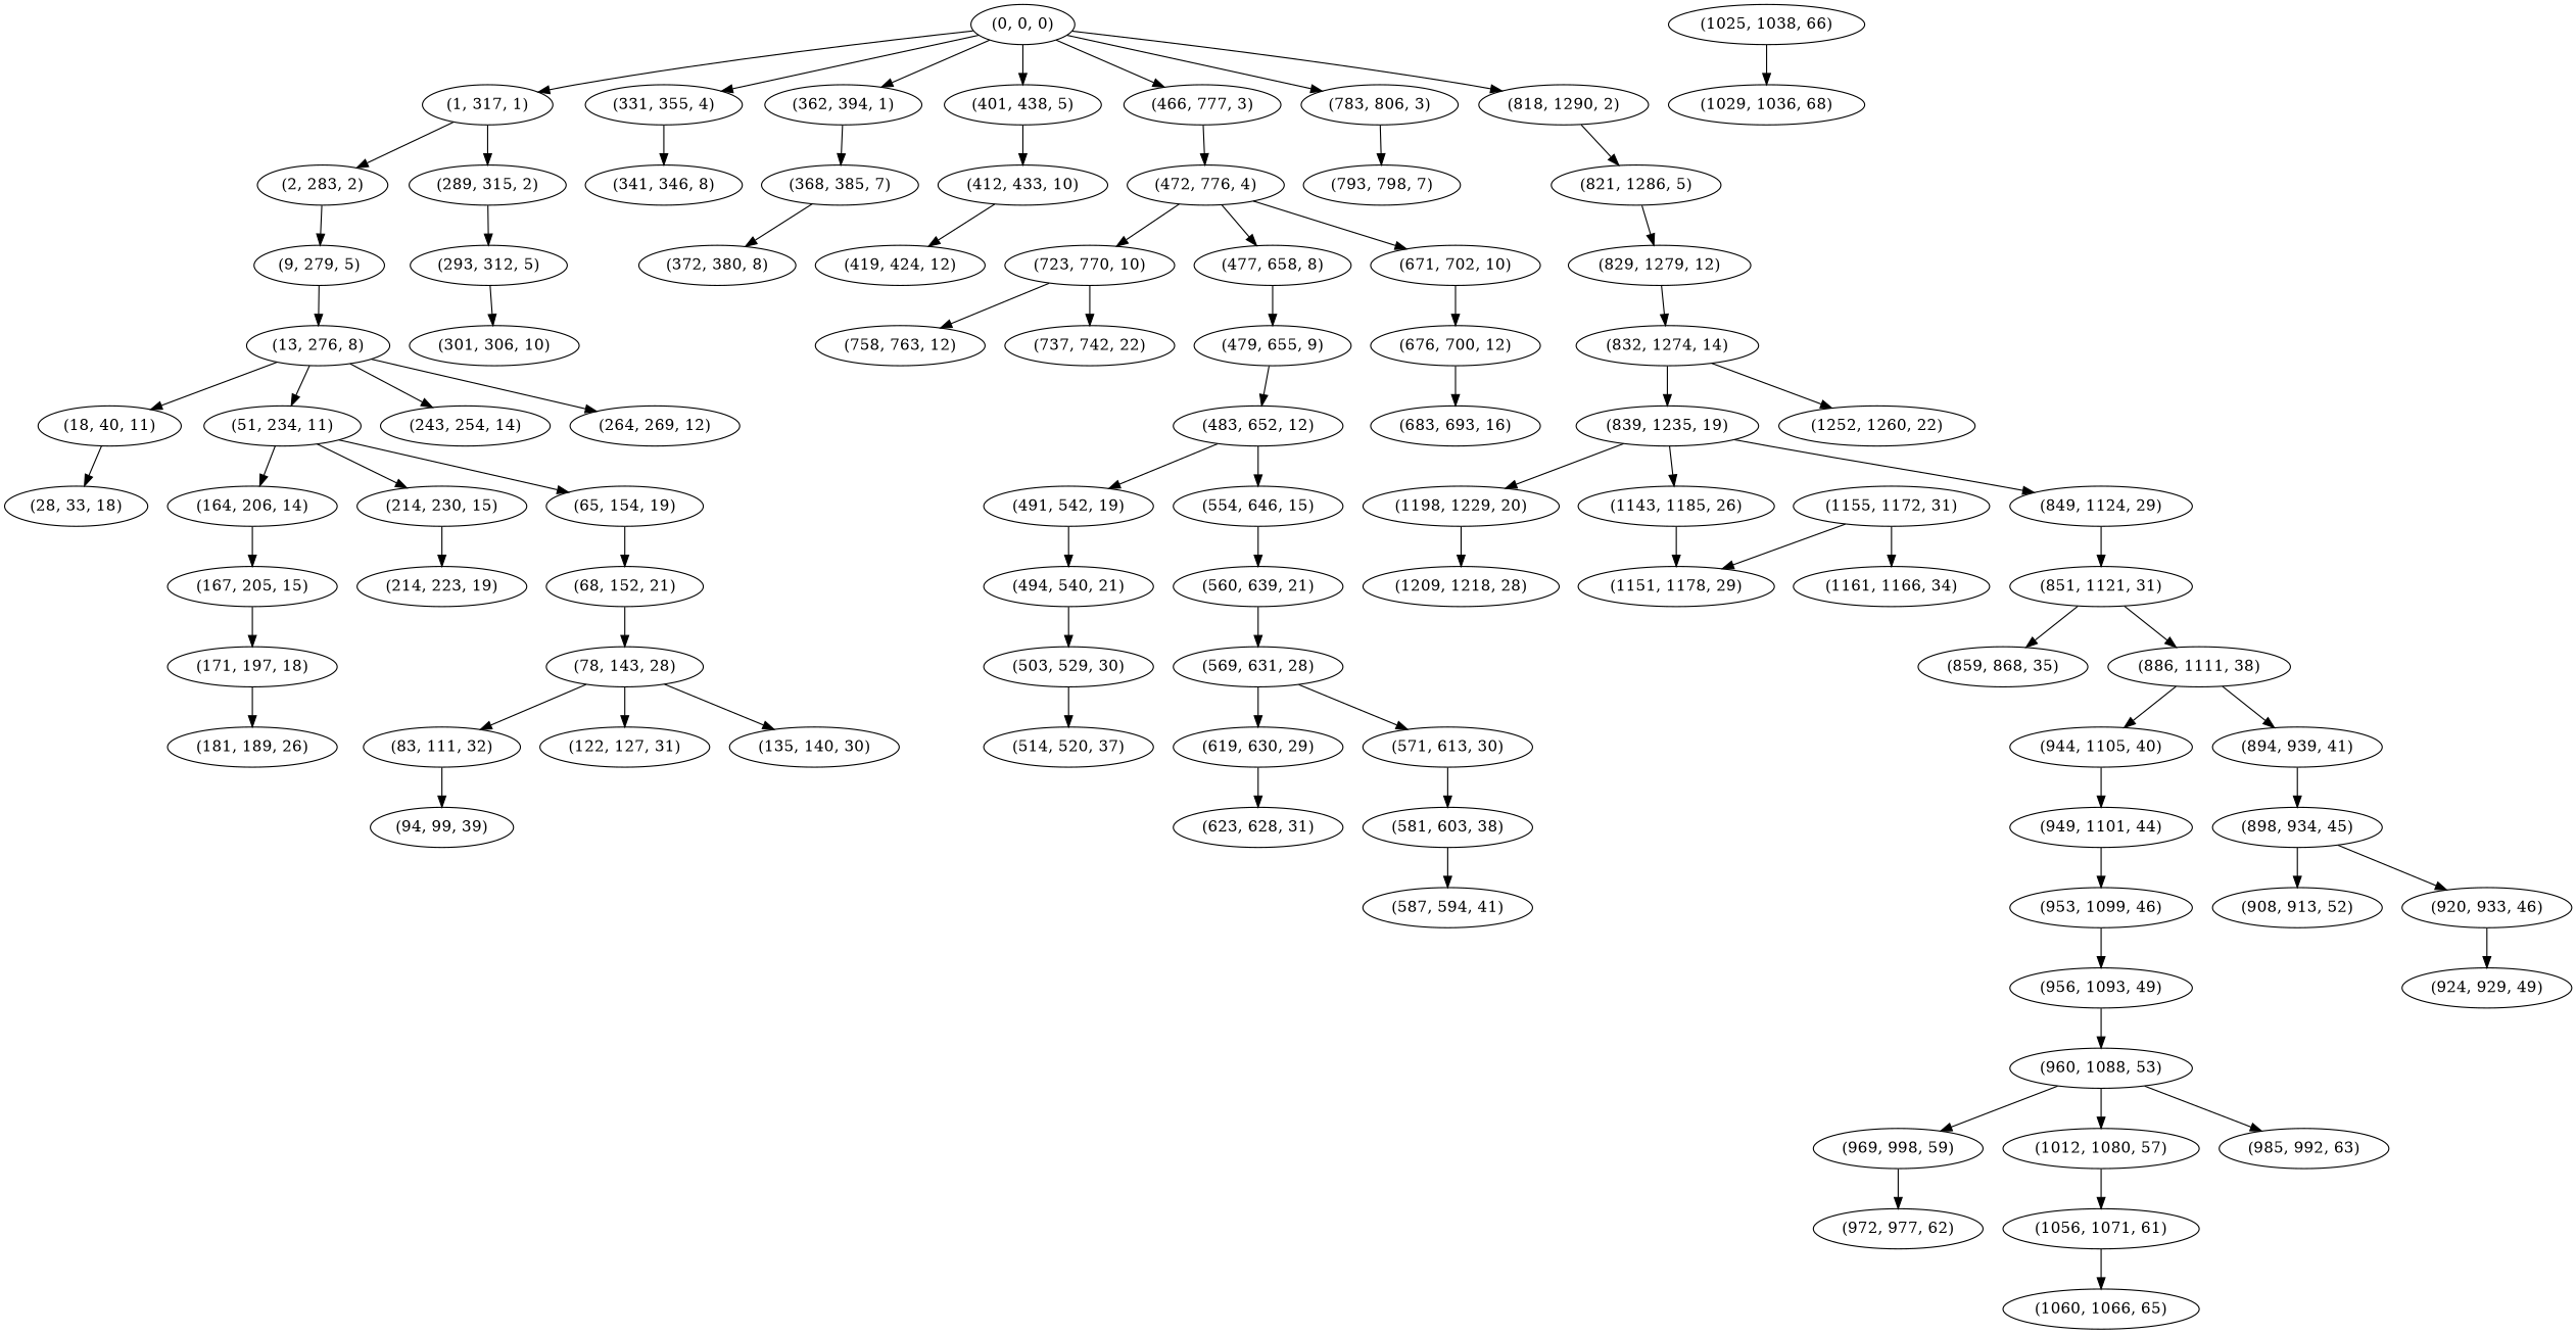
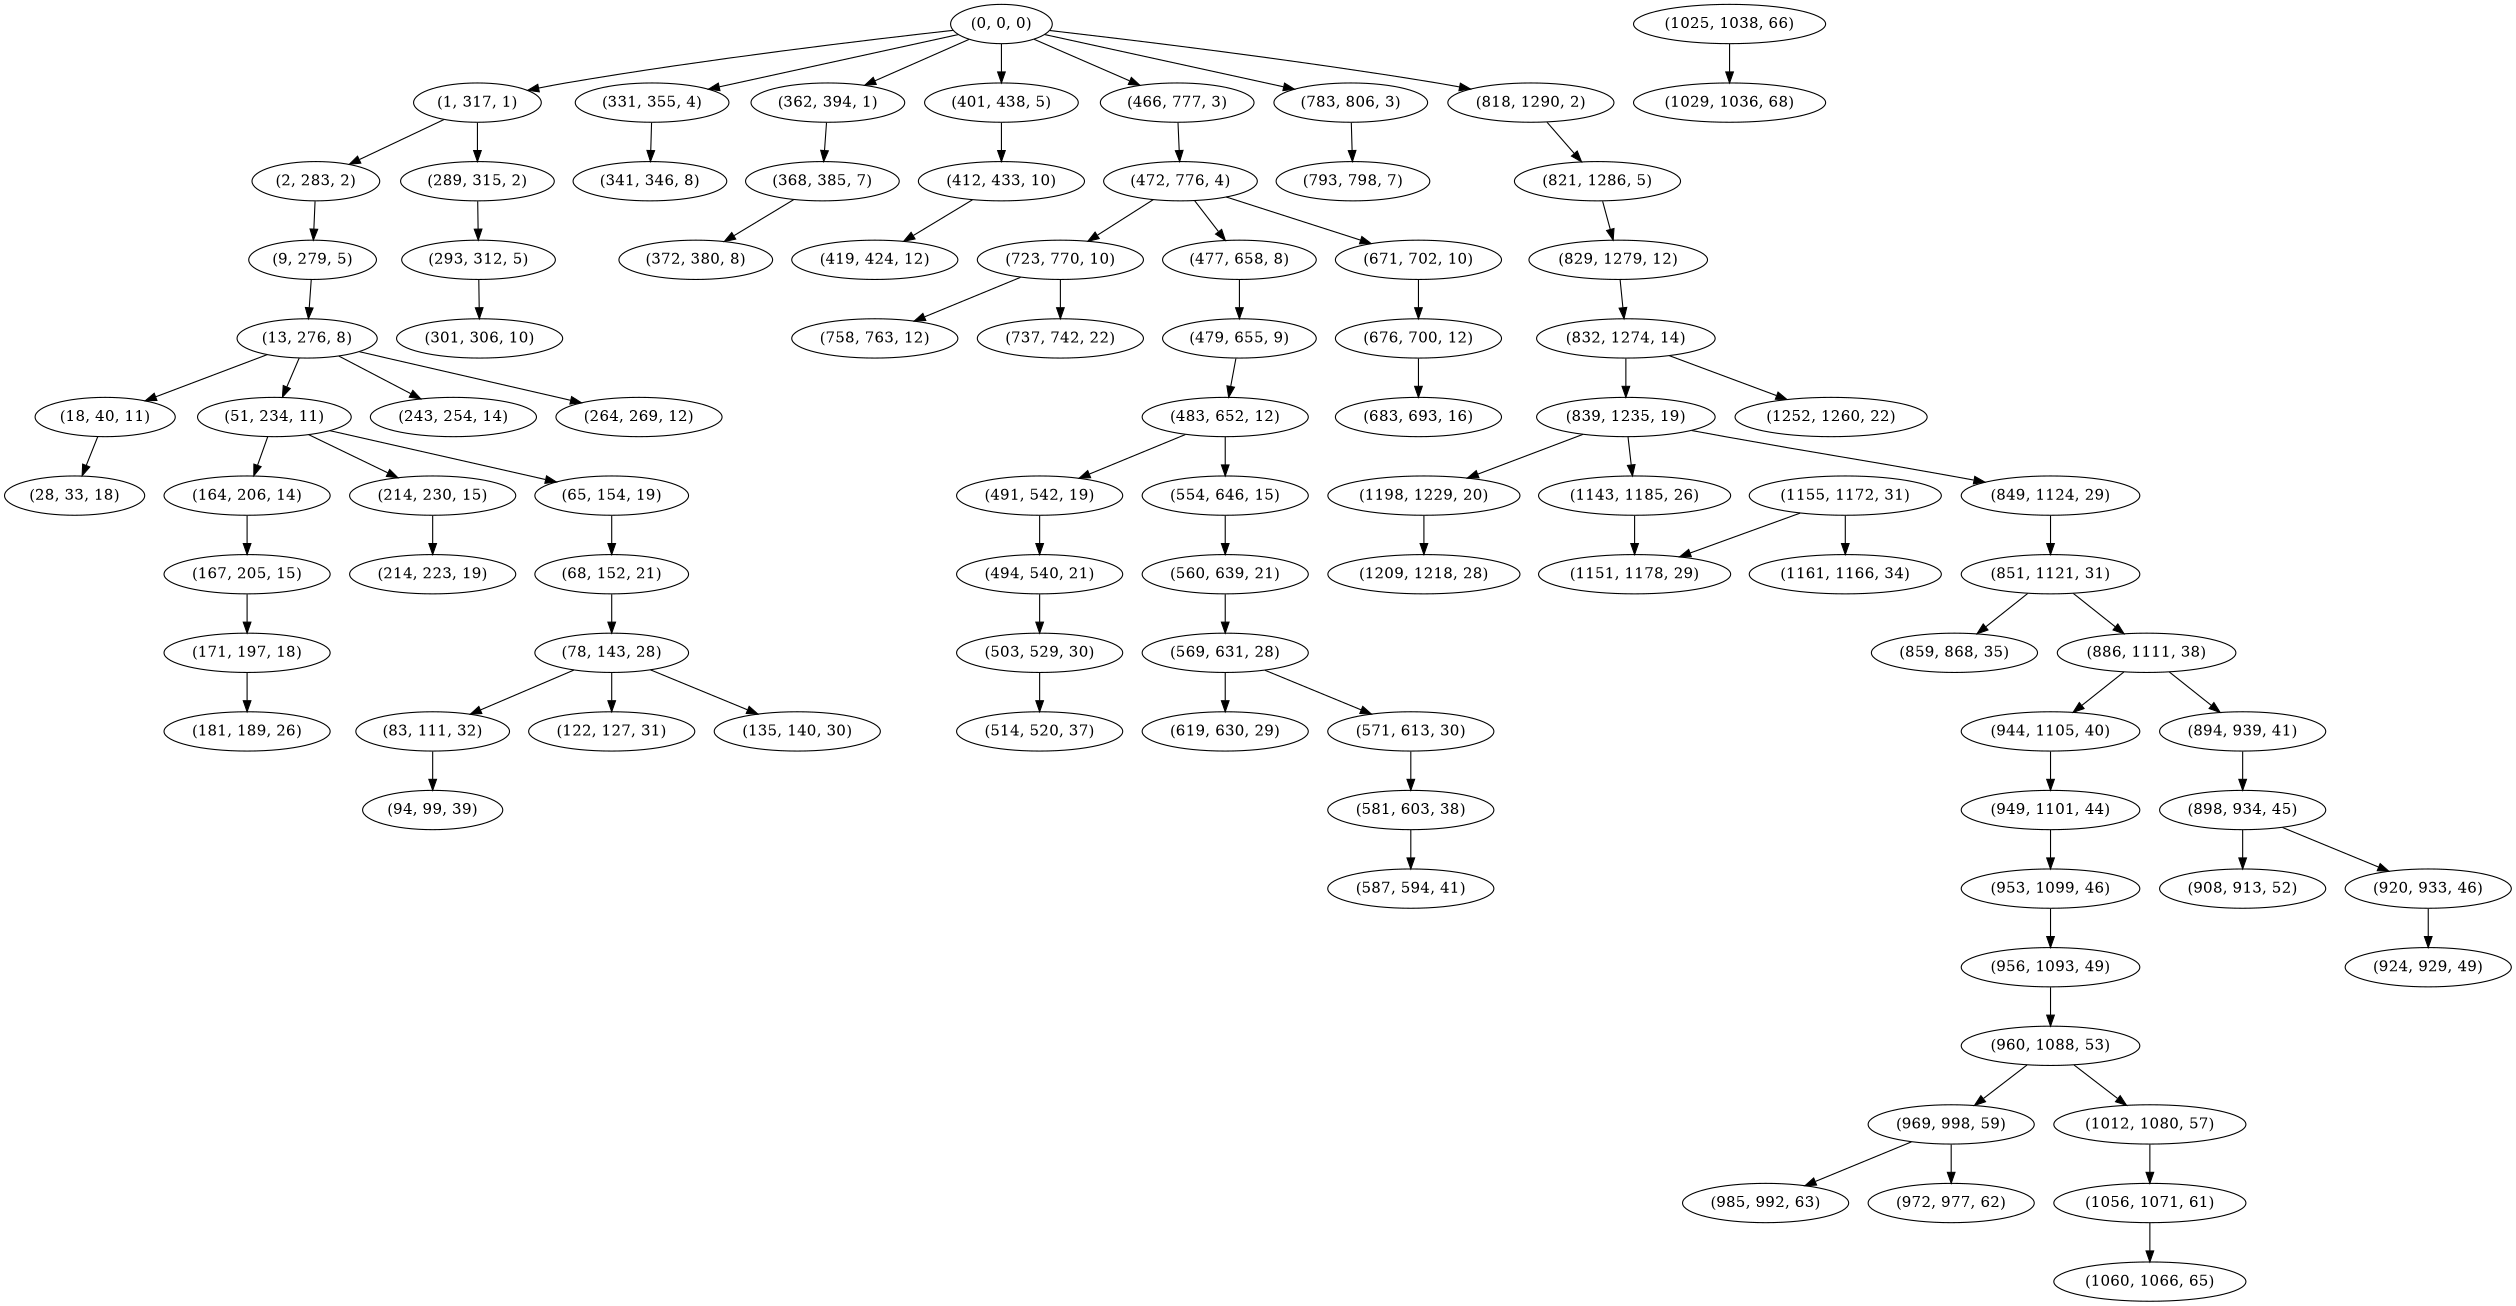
  digraph {
    fontname="DejaVu Serif"
    node [fontname="DejaVu Serif"]
    edge [fontname="DejaVu Serif"]
    "(0, 0, 0)"
    "(1, 317, 1)"
    "(331, 355, 4)"
    "(362, 394, 1)"
    "(401, 438, 5)"
    "(466, 777, 3)"
    "(783, 806, 3)"
    "(818, 1290, 2)"
    "(2, 283, 2)"
    "(289, 315, 2)"
    "(341, 346, 8)"
    "(368, 385, 7)"
    "(412, 433, 10)"
    "(472, 776, 4)"
    "(793, 798, 7)"
    "(821, 1286, 5)"
    "(9, 279, 5)"
    "(293, 312, 5)"
    "(13, 276, 8)"
    "(18, 40, 11)"
    "(51, 234, 11)"
    "(243, 254, 14)"
    "(264, 269, 12)"
    "(28, 33, 18)"
    "(65, 154, 19)"
    "(164, 206, 14)"
    "(214, 230, 15)"
    "(68, 152, 21)"
    "(167, 205, 15)"
    n30 [label="(214, 223, 19)"]
    "(78, 143, 28)"
    "(83, 111, 32)"
    "(122, 127, 31)"
    "(135, 140, 30)"
    "(94, 99, 39)"
    "(171, 197, 18)"
    "(181, 189, 26)"
    "(301, 306, 10)"
    "(372, 380, 8)"
    "(419, 424, 12)"
    "(477, 658, 8)"
    "(671, 702, 10)"
    "(723, 770, 10)"
    "(479, 655, 9)"
    "(676, 700, 12)"
    "(737, 742, 22)"
    "(758, 763, 12)"
    "(483, 652, 12)"
    "(491, 542, 19)"
    "(554, 646, 15)"
    "(494, 540, 21)"
    "(560, 639, 21)"
    "(503, 529, 30)"
    "(514, 520, 37)"
    "(569, 631, 28)"
    "(571, 613, 30)"
    "(619, 630, 29)"
    "(581, 603, 38)"
-   "(623, 628, 31)"
    "(587, 594, 41)"
    "(683, 693, 16)"
    "(829, 1279, 12)"
    "(832, 1274, 14)"
    "(839, 1235, 19)"
    "(1252, 1260, 22)"
    "(849, 1124, 29)"
    "(1143, 1185, 26)"
    "(1198, 1229, 20)"
    "(851, 1121, 31)"
    "(1151, 1178, 29)"
    "(1209, 1218, 28)"
    "(859, 868, 35)"
    "(886, 1111, 38)"
    "(894, 939, 41)"
    "(944, 1105, 40)"
    "(898, 934, 45)"
    "(949, 1101, 44)"
    "(908, 913, 52)"
    "(920, 933, 46)"
    "(924, 929, 49)"
    "(953, 1099, 46)"
    "(956, 1093, 49)"
    "(960, 1088, 53)"
    "(969, 998, 59)"
    "(1012, 1080, 57)"
    "(972, 977, 62)"
    "(985, 992, 63)"
    "(1056, 1071, 61)"
    "(1060, 1066, 65)"
    "(1025, 1038, 66)"
    "(1029, 1036, 68)"
    "(1155, 1172, 31)"
    "(1161, 1166, 34)"
    "(0, 0, 0)" -> "(1, 317, 1)"
    "(0, 0, 0)" -> "(331, 355, 4)"
    "(0, 0, 0)" -> "(362, 394, 1)"
    "(0, 0, 0)" -> "(401, 438, 5)"
    "(0, 0, 0)" -> "(466, 777, 3)"
    "(0, 0, 0)" -> "(783, 806, 3)"
    "(0, 0, 0)" -> "(818, 1290, 2)"
    "(1, 317, 1)" -> "(2, 283, 2)"
    "(1, 317, 1)" -> "(289, 315, 2)"
    "(331, 355, 4)" -> "(341, 346, 8)"
    "(362, 394, 1)" -> "(368, 385, 7)"
    "(401, 438, 5)" -> "(412, 433, 10)"
    "(466, 777, 3)" -> "(472, 776, 4)"
    "(783, 806, 3)" -> "(793, 798, 7)"
    "(818, 1290, 2)" -> "(821, 1286, 5)"
    "(2, 283, 2)" -> "(9, 279, 5)"
    "(289, 315, 2)" -> "(293, 312, 5)"
    "(368, 385, 7)" -> "(372, 380, 8)"
    "(412, 433, 10)" -> "(419, 424, 12)"
    "(472, 776, 4)" -> "(477, 658, 8)"
    "(472, 776, 4)" -> "(671, 702, 10)"
    "(472, 776, 4)" -> "(723, 770, 10)"
    "(821, 1286, 5)" -> "(829, 1279, 12)"
    "(9, 279, 5)" -> "(13, 276, 8)"
    "(293, 312, 5)" -> "(301, 306, 10)"
    "(13, 276, 8)" -> "(18, 40, 11)"
    "(13, 276, 8)" -> "(51, 234, 11)"
    "(13, 276, 8)" -> "(243, 254, 14)"
    "(13, 276, 8)" -> "(264, 269, 12)"
    "(18, 40, 11)" -> "(28, 33, 18)"
    "(51, 234, 11)" -> "(65, 154, 19)"
    "(51, 234, 11)" -> "(164, 206, 14)"
    "(51, 234, 11)" -> "(214, 230, 15)"
    "(65, 154, 19)" -> "(68, 152, 21)"
    "(164, 206, 14)" -> "(167, 205, 15)"
    "(214, 230, 15)" -> n30
    "(68, 152, 21)" -> "(78, 143, 28)"
    "(167, 205, 15)" -> "(171, 197, 18)"
    "(78, 143, 28)" -> "(83, 111, 32)"
    "(78, 143, 28)" -> "(122, 127, 31)"
    "(78, 143, 28)" -> "(135, 140, 30)"
    "(83, 111, 32)" -> "(94, 99, 39)"
    "(171, 197, 18)" -> "(181, 189, 26)"
    "(477, 658, 8)" -> "(479, 655, 9)"
    "(671, 702, 10)" -> "(676, 700, 12)"
    "(723, 770, 10)" -> "(737, 742, 22)"
    "(723, 770, 10)" -> "(758, 763, 12)"
    "(479, 655, 9)" -> "(483, 652, 12)"
    "(676, 700, 12)" -> "(683, 693, 16)"
    "(483, 652, 12)" -> "(491, 542, 19)"
    "(483, 652, 12)" -> "(554, 646, 15)"
    "(491, 542, 19)" -> "(494, 540, 21)"
    "(554, 646, 15)" -> "(560, 639, 21)"
    "(494, 540, 21)" -> "(503, 529, 30)"
    "(560, 639, 21)" -> "(569, 631, 28)"
    "(503, 529, 30)" -> "(514, 520, 37)"
    "(569, 631, 28)" -> "(571, 613, 30)"
    "(569, 631, 28)" -> "(619, 630, 29)"
    "(571, 613, 30)" -> "(581, 603, 38)"
-   "(619, 630, 29)" -> "(623, 628, 31)"
    "(581, 603, 38)" -> "(587, 594, 41)"
    "(829, 1279, 12)" -> "(832, 1274, 14)"
    "(832, 1274, 14)" -> "(839, 1235, 19)"
    "(832, 1274, 14)" -> "(1252, 1260, 22)"
    "(839, 1235, 19)" -> "(849, 1124, 29)"
    "(839, 1235, 19)" -> "(1143, 1185, 26)"
    "(839, 1235, 19)" -> "(1198, 1229, 20)"
    "(849, 1124, 29)" -> "(851, 1121, 31)"
    "(1143, 1185, 26)" -> "(1151, 1178, 29)"
    "(1198, 1229, 20)" -> "(1209, 1218, 28)"
    "(851, 1121, 31)" -> "(859, 868, 35)"
    "(851, 1121, 31)" -> "(886, 1111, 38)"
    "(886, 1111, 38)" -> "(894, 939, 41)"
    "(886, 1111, 38)" -> "(944, 1105, 40)"
    "(894, 939, 41)" -> "(898, 934, 45)"
    "(944, 1105, 40)" -> "(949, 1101, 44)"
    "(898, 934, 45)" -> "(908, 913, 52)"
    "(898, 934, 45)" -> "(920, 933, 46)"
    "(949, 1101, 44)" -> "(953, 1099, 46)"
    "(920, 933, 46)" -> "(924, 929, 49)"
    "(953, 1099, 46)" -> "(956, 1093, 49)"
    "(956, 1093, 49)" -> "(960, 1088, 53)"
    "(960, 1088, 53)" -> "(969, 998, 59)"
    "(960, 1088, 53)" -> "(1012, 1080, 57)"
    "(969, 998, 59)" -> "(972, 977, 62)"
-   "(960, 1088, 53)" -> "(985, 992, 63)"
+   "(969, 998, 59)" -> "(985, 992, 63)"
    "(1012, 1080, 57)" -> "(1056, 1071, 61)"
    "(1056, 1071, 61)" -> "(1060, 1066, 65)"
    "(1025, 1038, 66)" -> "(1029, 1036, 68)"
    "(1155, 1172, 31)" -> "(1151, 1178, 29)"
    "(1155, 1172, 31)" -> "(1161, 1166, 34)"
  }
